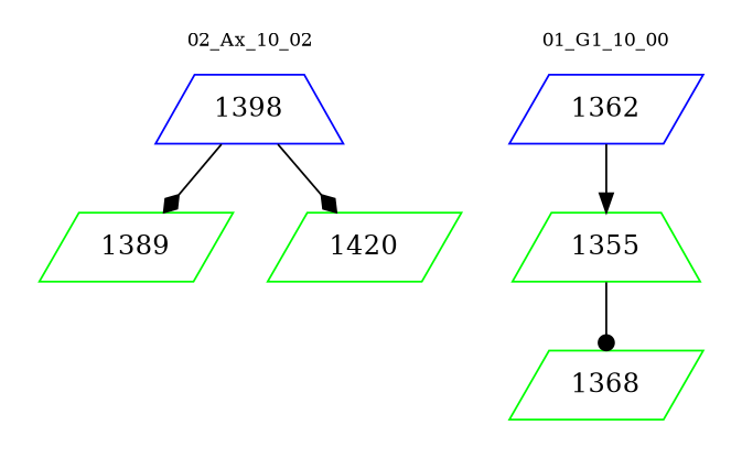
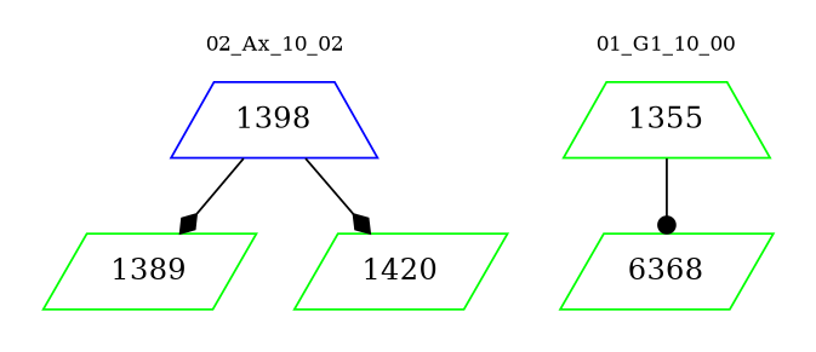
  digraph {
    node [color=green shape=parallelogram]
    edge [arrowhead=diamond color=black]
    n1 [color=blue label=1398 shape=trapezium]
    n2 [label=1389]
    n3 [label=1420]
-   n4 [color=blue label=1362]
    n5 [label=1355 shape=trapezium]
-   n6 [label=1368]
+   n6 [label=6368]
    subgraph cluster_1 {
      color=white
      fontsize=10
      label="02_Ax_10_02"
      n1
      n2
      n3
    }
    subgraph cluster_2 {
      color=white
      fontsize=10
      label="01_G1_10_00"
-     n4
      n5
      n6
    }
    n1 -> n2
    n1 -> n3
-   n4 -> n5 [arrowhead=normal]
    n5 -> n6 [arrowhead=dot]
  }
